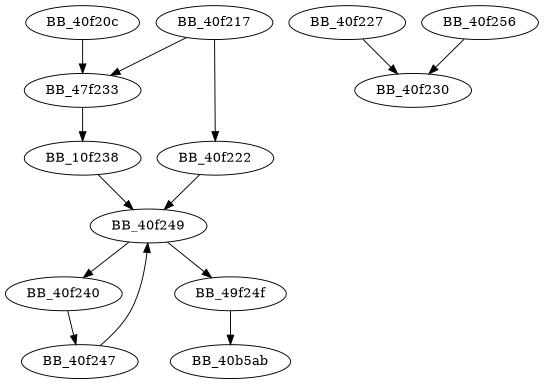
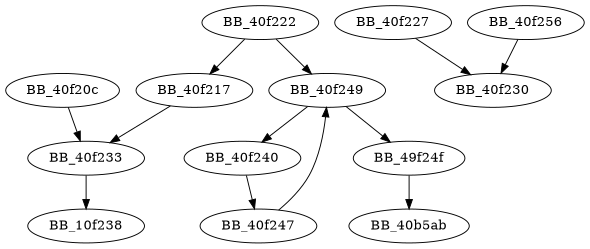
  digraph {
    BB_40f20c
-   BB_40f233 [label=BB_47f233]
+   BB_40f233
    BB_40f217
    BB_40f222
    BB_40f249
    n6 [label=BB_10f238]
    BB_40f227
    BB_40f230
    BB_40f240
    n10 [label=BB_49f24f]
    BB_40f247
    n12 [label=BB_40b5ab]
    BB_40f256
    BB_40f20c -> BB_40f233
    BB_40f233 -> n6
    BB_40f217 -> BB_40f233
-   BB_40f217 -> BB_40f222
+   BB_40f222 -> BB_40f217
    BB_40f222 -> BB_40f249
    BB_40f249 -> BB_40f240
    BB_40f249 -> n10
-   n6 -> BB_40f249
    BB_40f227 -> BB_40f230
    BB_40f240 -> BB_40f247
    n10 -> n12
    BB_40f247 -> BB_40f249
    BB_40f256 -> BB_40f230
  }
